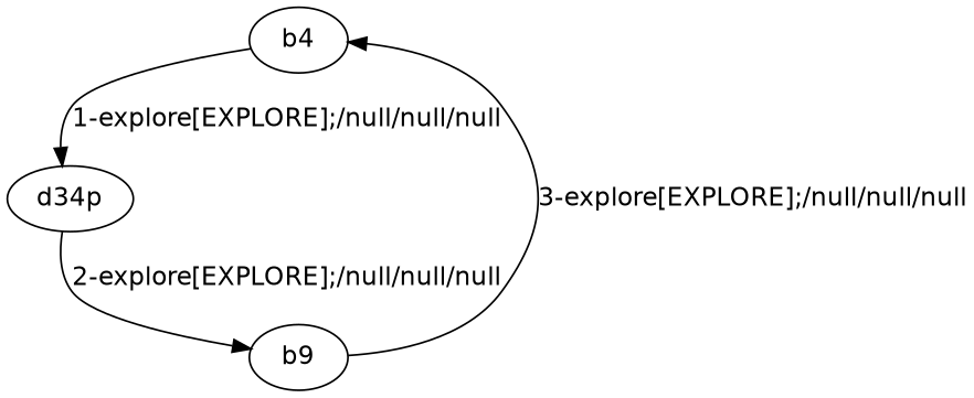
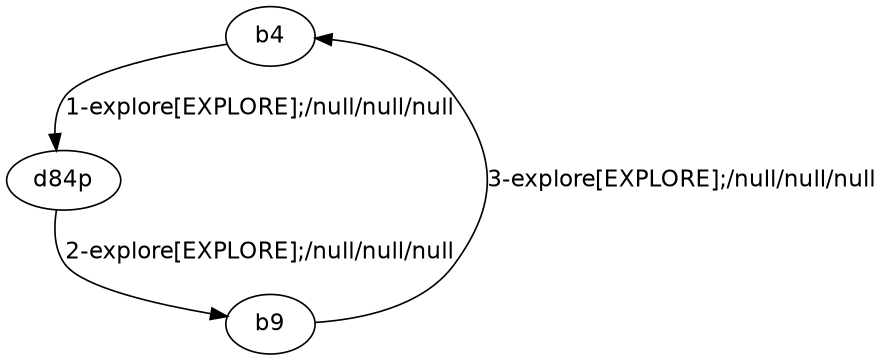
  digraph {
    fontname="DejaVu Sans"
    node [fontname="DejaVu Sans"]
    edge [fontname="DejaVu Sans"]
    b4
-   d34p
+   d34p [label=d84p]
    n3 [label=b9]
    b4 -> d34p [label="1-explore[EXPLORE];/null/null/null"]
    d34p -> n3 [label="2-explore[EXPLORE];/null/null/null"]
    n3 -> b4 [label="3-explore[EXPLORE];/null/null/null"]
  }
